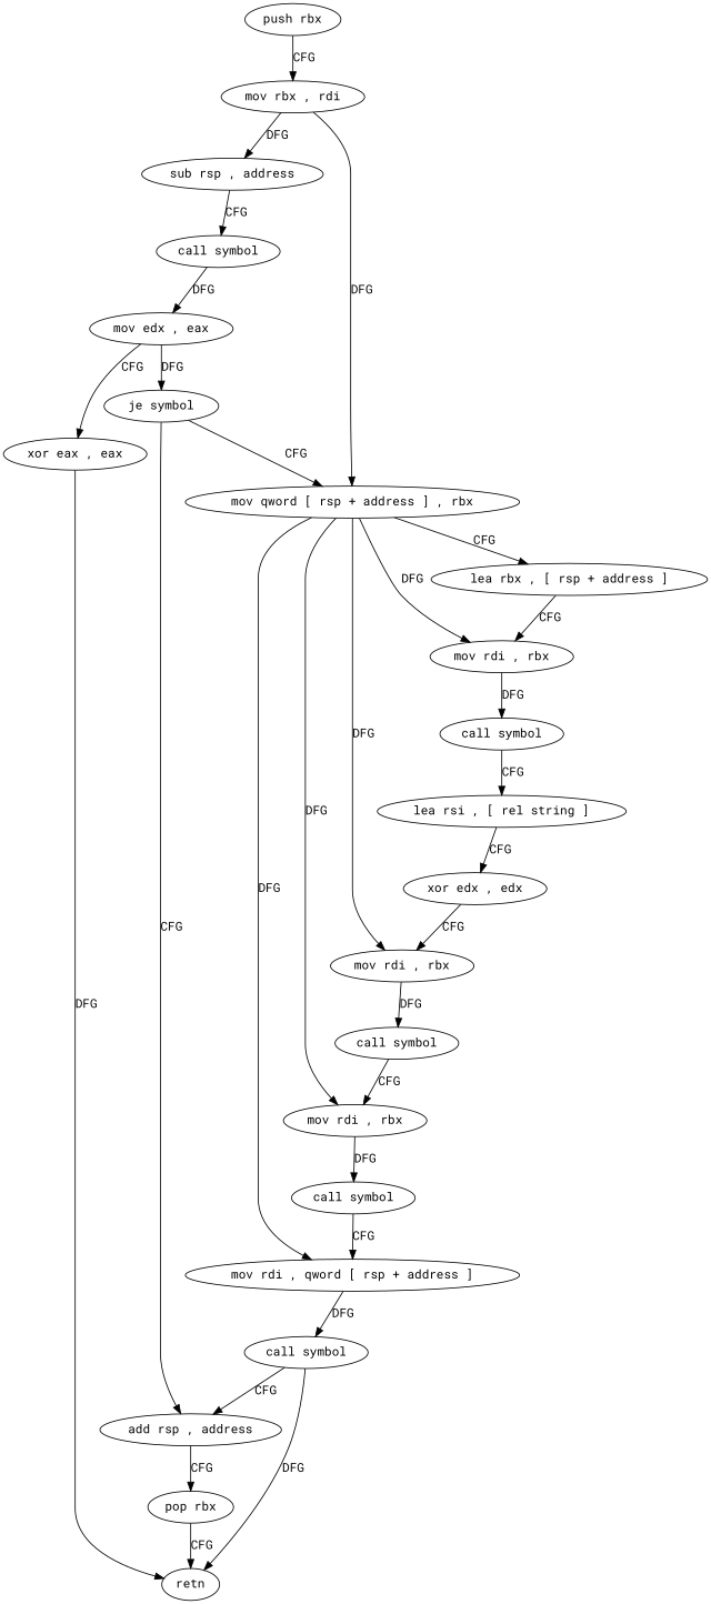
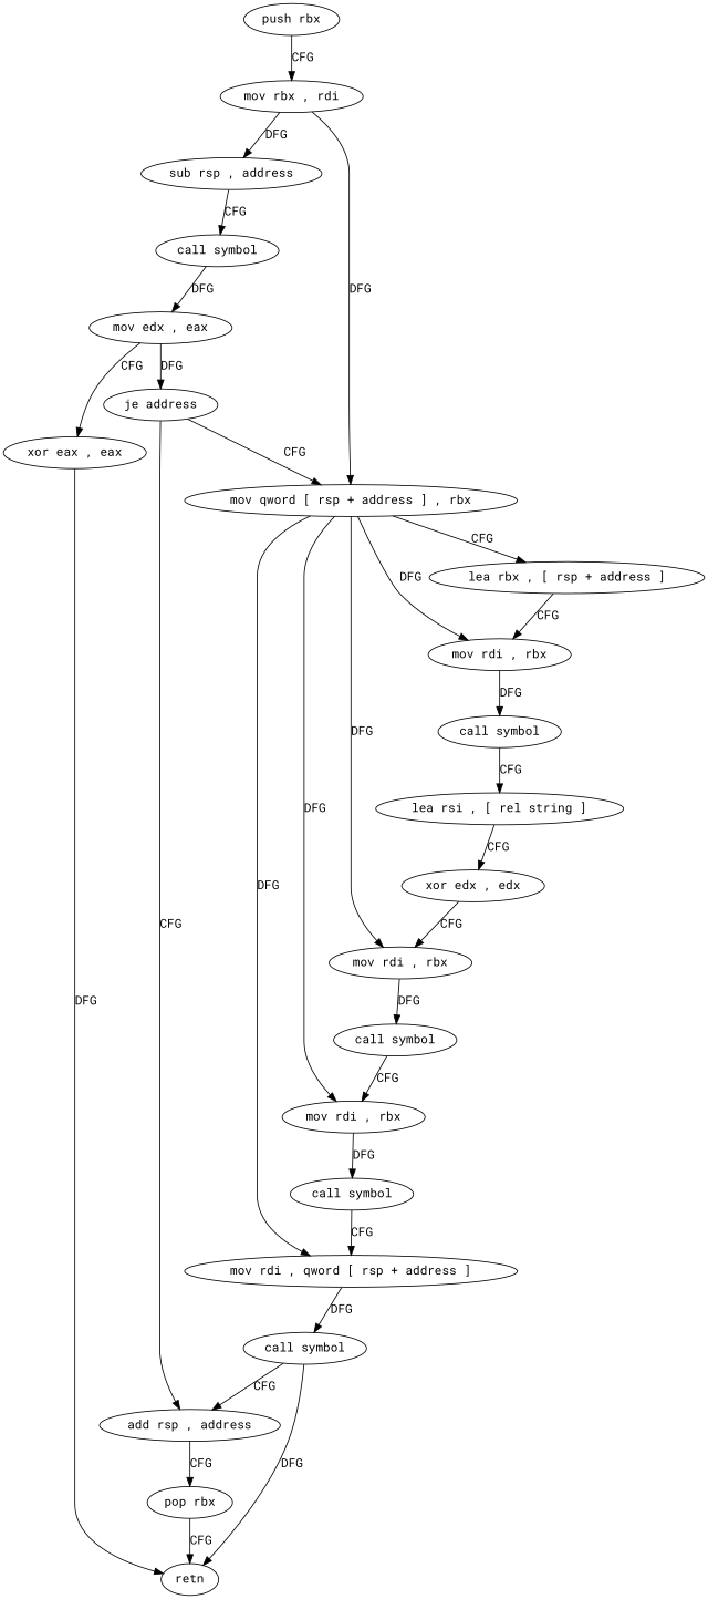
  digraph {
    fontname="Roboto Mono"
    node [fontname="Roboto Mono"]
    edge [fontname="Roboto Mono"]
    n1 [label="push rbx"]
    n2 [label="mov rbx , rdi"]
    n3 [label="sub rsp , address"]
    n4 [label="mov qword [ rsp + address ] , rbx"]
    n5 [label="call symbol"]
    n6 [label="lea rbx , [ rsp + address ]"]
    n7 [label="mov rdi , rbx"]
    n8 [label="mov rdi , rbx"]
    n9 [label="mov rdi , rbx"]
    n10 [label="mov rdi , qword [ rsp + address ]"]
    n11 [label="mov edx , eax"]
    n12 [label="xor eax , eax"]
-   n13 [label="je symbol"]
+   n13 [label="je address"]
    n14 [label=retn]
    n15 [label="add rsp , address"]
    n16 [label="pop rbx"]
    n17 [label="call symbol"]
    n18 [label="call symbol"]
    n19 [label="call symbol"]
    n20 [label="call symbol"]
    n21 [label="lea rsi , [ rel string ]"]
    n22 [label="xor edx , edx"]
    n1 -> n2 [label=CFG]
    n2 -> n3 [label=DFG]
    n2 -> n4 [label=DFG]
    n3 -> n5 [label=CFG]
    n4 -> n6 [label=CFG]
    n4 -> n7 [label=DFG]
    n4 -> n8 [label=DFG]
    n4 -> n9 [label=DFG]
    n4 -> n10 [label=DFG]
    n5 -> n11 [label=DFG]
    n6 -> n7 [label=CFG]
    n7 -> n17 [label=DFG]
    n8 -> n18 [label=DFG]
    n9 -> n19 [label=DFG]
    n10 -> n20 [label=DFG]
    n11 -> n12 [label=CFG]
    n11 -> n13 [label=DFG]
    n12 -> n14 [label=DFG]
    n13 -> n4 [label=CFG]
    n13 -> n15 [label=CFG]
    n15 -> n16 [label=CFG]
    n16 -> n14 [label=CFG]
    n17 -> n21 [label=CFG]
    n18 -> n9 [label=CFG]
    n19 -> n10 [label=CFG]
    n20 -> n14 [label=DFG]
    n20 -> n15 [label=CFG]
    n21 -> n22 [label=CFG]
    n22 -> n8 [label=CFG]
  }
